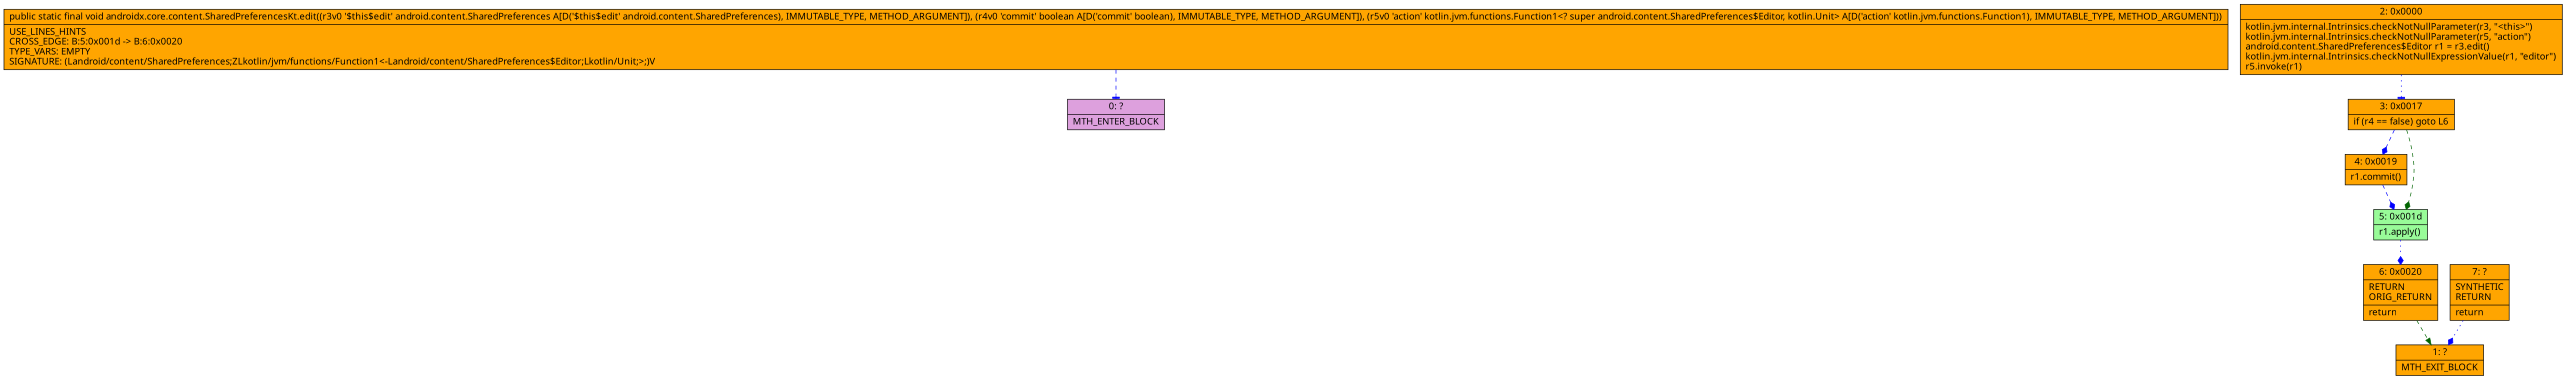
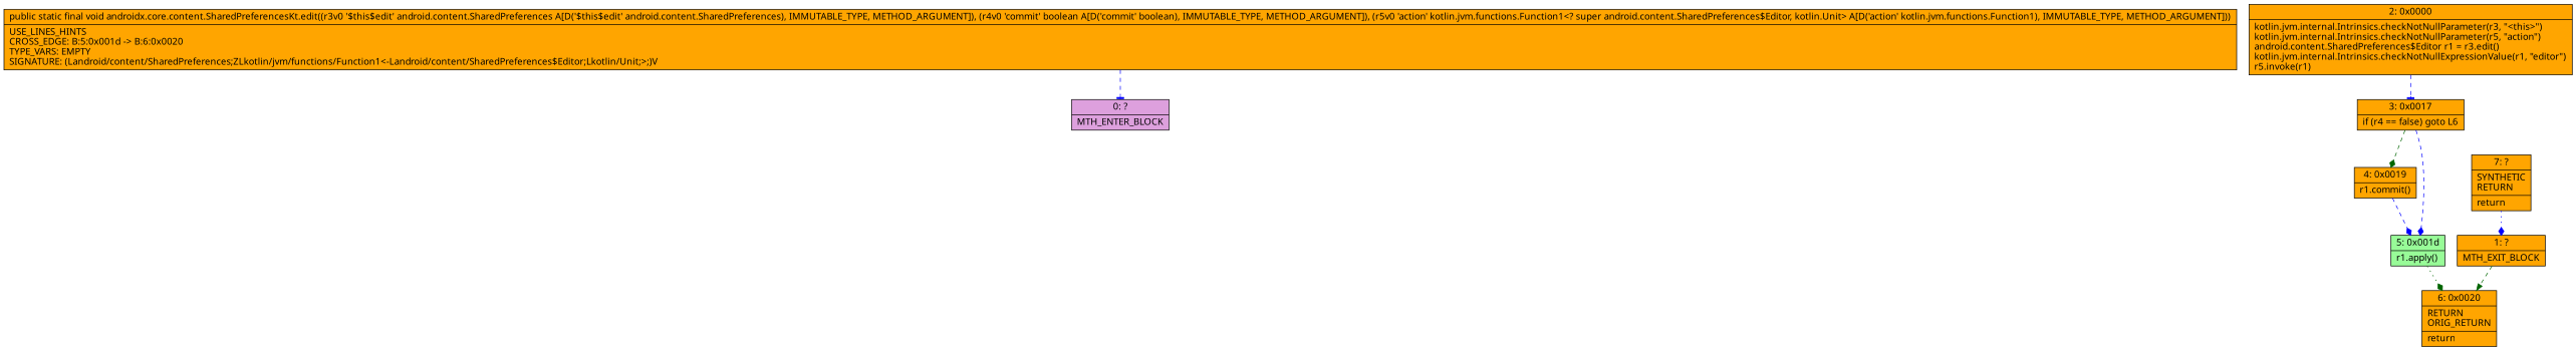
  digraph {
    fontname="Noto Sans"
    node [fillcolor=orange fontname="Noto Sans" shape=record style=filled]
    edge [arrowhead=diamond color=blue fontname="Noto Sans" style=dashed]
    n1 [fillcolor=plum label="{0\:\ ?|MTH_ENTER_BLOCK\l}"]
    n2 [label="{2\:\ 0x0000|kotlin.jvm.internal.Intrinsics.checkNotNullParameter(r3, \"\<this\>\")\lkotlin.jvm.internal.Intrinsics.checkNotNullParameter(r5, \"action\")\landroid.content.SharedPreferences$Editor r1 = r3.edit()\lkotlin.jvm.internal.Intrinsics.checkNotNullExpressionValue(r1, \"editor\")\lr5.invoke(r1)\l}"]
    n3 [label="{3\:\ 0x0017|if (r4 == false) goto L6\l}"]
    n4 [label="{4\:\ 0x0019|r1.commit()\l}"]
    n5 [fillcolor=palegreen label="{5\:\ 0x001d|r1.apply()\l}"]
    n6 [label="{6\:\ 0x0020|RETURN\lORIG_RETURN\l|return\l}"]
    n7 [label="{7\:\ ?|SYNTHETIC\lRETURN\l|return\l}"]
    n8 [label="{1\:\ ?|MTH_EXIT_BLOCK\l}"]
    n9 [label="{public static final void androidx.core.content.SharedPreferencesKt.edit((r3v0 '$this$edit' android.content.SharedPreferences A[D('$this$edit' android.content.SharedPreferences), IMMUTABLE_TYPE, METHOD_ARGUMENT]), (r4v0 'commit' boolean A[D('commit' boolean), IMMUTABLE_TYPE, METHOD_ARGUMENT]), (r5v0 'action' kotlin.jvm.functions.Function1\<? super android.content.SharedPreferences$Editor, kotlin.Unit\> A[D('action' kotlin.jvm.functions.Function1), IMMUTABLE_TYPE, METHOD_ARGUMENT]))  | USE_LINES_HINTS\lCROSS_EDGE: B:5:0x001d \-\> B:6:0x0020\lTYPE_VARS: EMPTY\lSIGNATURE: (Landroid\/content\/SharedPreferences;ZLkotlin\/jvm\/functions\/Function1\<\-Landroid\/content\/SharedPreferences$Editor;Lkotlin\/Unit;\>;)V\l}"]
-   n2 -> n3 [arrowhead=tee style=dotted]
-   n3 -> n4
-   n3 -> n5 [color=darkgreen]
+   n2 -> n3 [arrowhead=tee]
+   n3 -> n4 [color=darkgreen]
+   n3 -> n5
    n4 -> n5
-   n5 -> n6 [style=dotted]
-   n6 -> n8 [arrowhead=normal color=darkgreen]
+   n5 -> n6 [color=darkgreen style=dotted]
+   n8 -> n6 [arrowhead=normal color=darkgreen]
    n7 -> n8 [style=dotted]
    n9 -> n1 [arrowhead=tee]
  }
